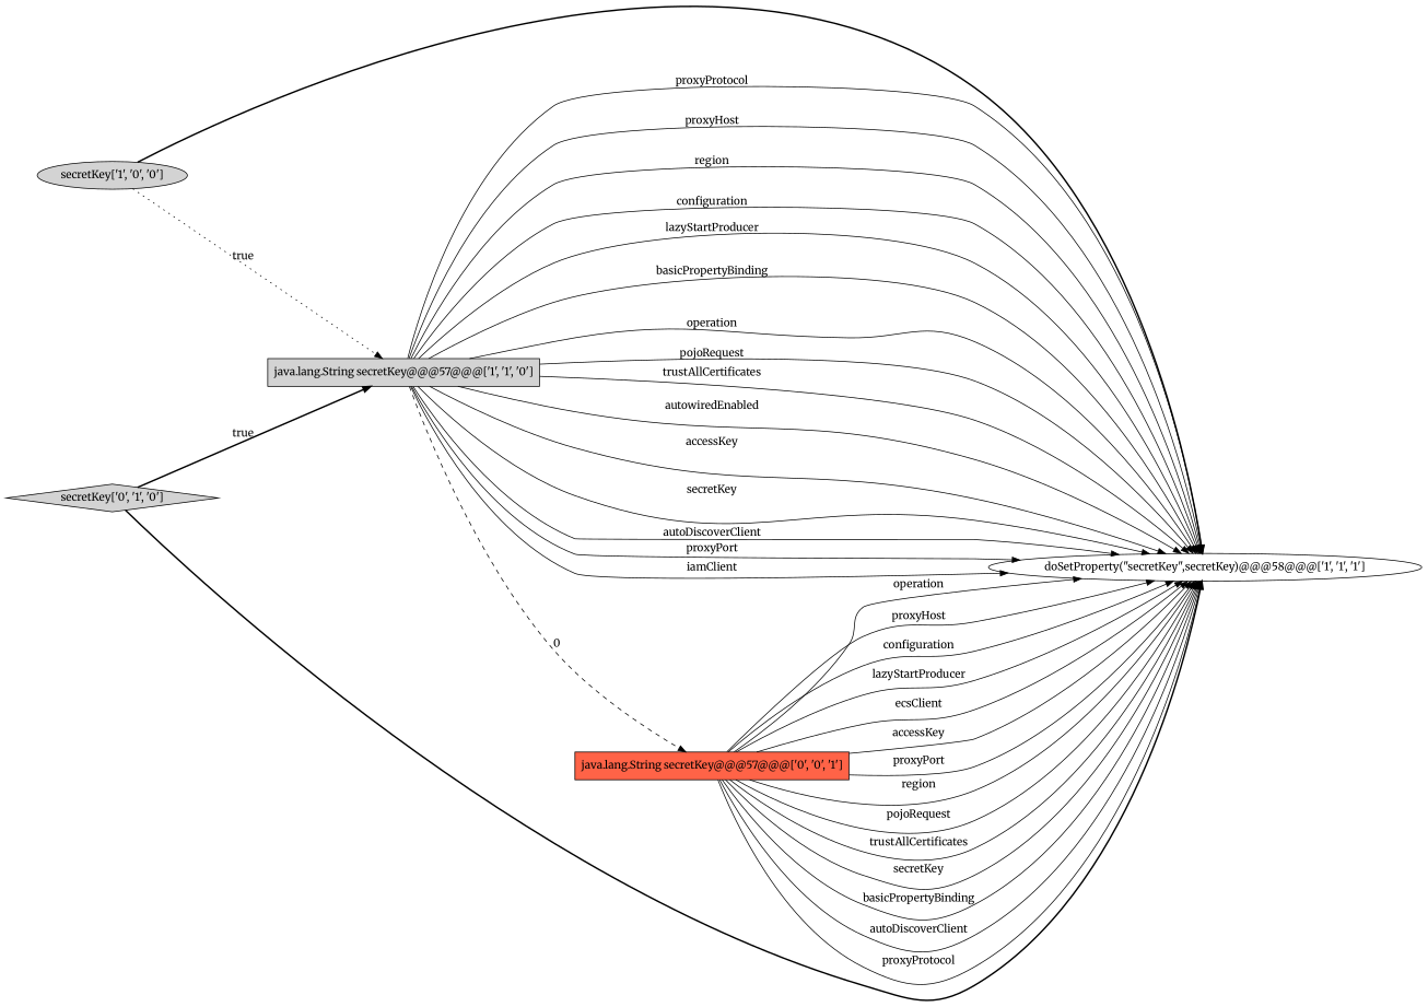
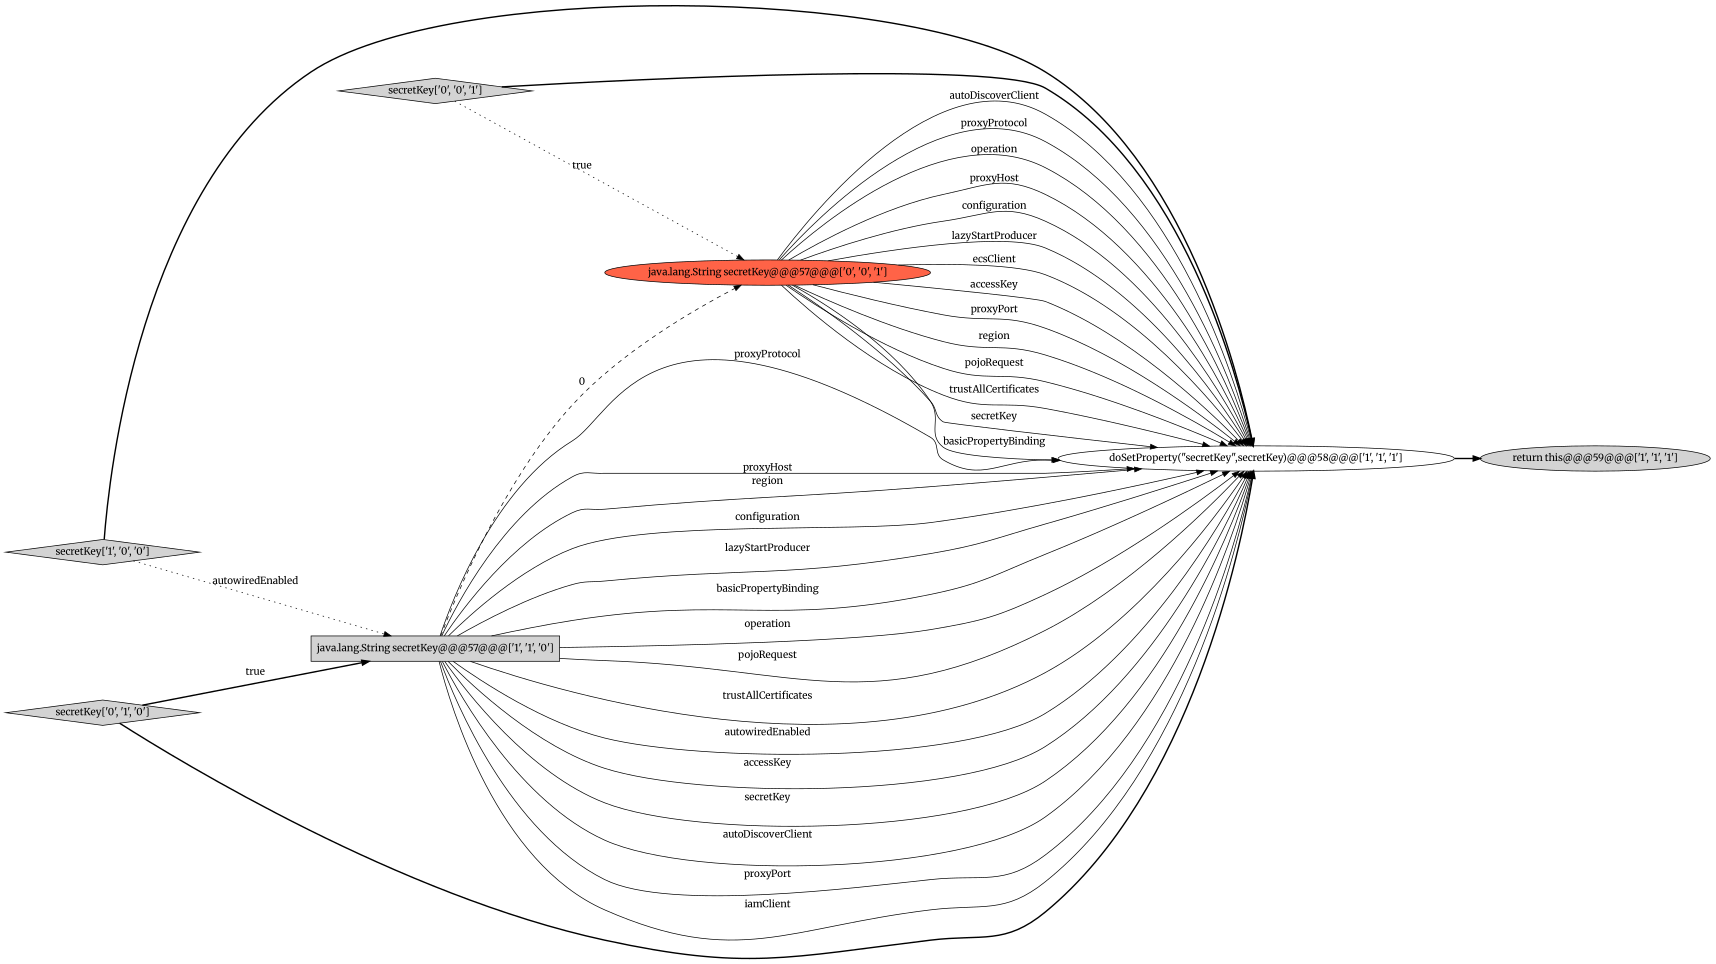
  digraph {
    fontname=Merriweather
    rankdir=LR
    node [fillcolor=lightgray fontname=Merriweather shape=diamond style=filled]
    edge [fontname=Merriweather style=solid]
    n1 [fillcolor=white label="doSetProperty(\"secretKey\",secretKey)@@@58@@@['1', '1', '1']" shape=ellipse]
+   n2 [label="return this@@@59@@@['1', '1', '1']" shape=ellipse]
    n3 [label="java.lang.String secretKey@@@57@@@['1', '1', '0']" shape=box]
-   n4 [fillcolor=tomato label="java.lang.String secretKey@@@57@@@['0', '0', '1']" shape=box]
-   n5 [label="secretKey['1', '0', '0']" shape=ellipse]
+   n4 [fillcolor=tomato label="java.lang.String secretKey@@@57@@@['0', '0', '1']" shape=ellipse]
+   n5 [label="secretKey['1', '0', '0']"]
+   n6 [label="secretKey['0', '0', '1']"]
    n7 [label="secretKey['0', '1', '0']"]
+   n1 -> n2 [style=bold]
    n3 -> n1 [label=proxyProtocol]
    n3 -> n1 [label=proxyHost]
    n3 -> n1 [label=region]
    n3 -> n1 [label=configuration]
    n3 -> n1 [label=lazyStartProducer]
    n3 -> n1 [label=basicPropertyBinding]
    n3 -> n1 [label=operation]
    n3 -> n1 [label=pojoRequest]
    n3 -> n1 [label=trustAllCertificates]
    n3 -> n1 [label=autowiredEnabled]
    n3 -> n1 [label=accessKey]
    n3 -> n1 [label=secretKey]
    n3 -> n1 [label=autoDiscoverClient]
    n3 -> n1 [label=proxyPort]
    n3 -> n1 [label=iamClient]
    n3 -> n4 [label=0 style=dashed]
    n4 -> n1 [label=operation]
    n4 -> n1 [label=proxyHost]
    n4 -> n1 [label=configuration]
    n4 -> n1 [label=lazyStartProducer]
    n4 -> n1 [label=ecsClient]
    n4 -> n1 [label=accessKey]
    n4 -> n1 [label=proxyPort]
    n4 -> n1 [label=region]
    n4 -> n1 [label=pojoRequest]
    n4 -> n1 [label=trustAllCertificates]
    n4 -> n1 [label=secretKey]
    n4 -> n1 [label=basicPropertyBinding]
    n4 -> n1 [label=autoDiscoverClient]
    n4 -> n1 [label=proxyProtocol]
    n5 -> n1 [style=bold]
-   n5 -> n3 [label=true style=dotted]
+   n5 -> n3 [label=autowiredEnabled style=dotted]
+   n6 -> n1 [style=bold]
+   n6 -> n4 [label=true style=dotted]
    n7 -> n1 [style=bold]
    n7 -> n3 [label=true style=bold]
  }
